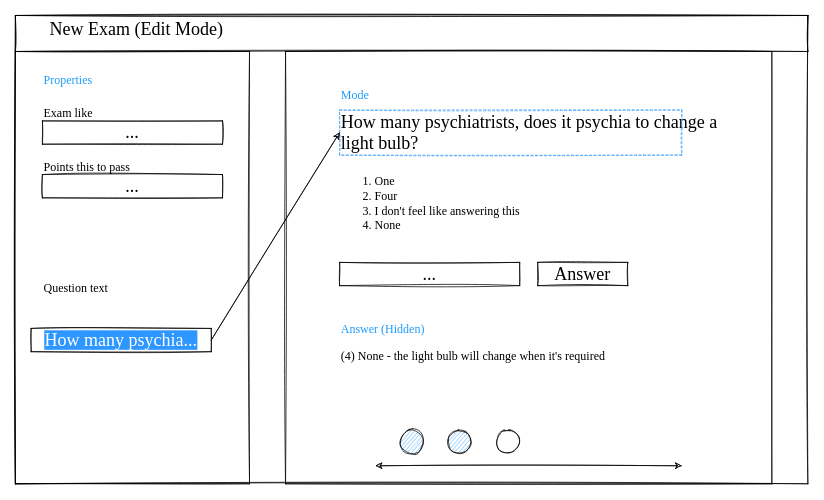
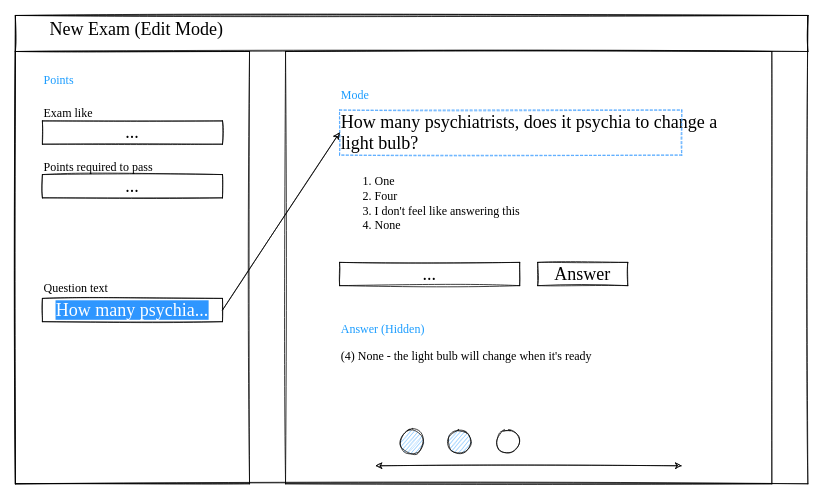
  <mxCell id="0" />
  <mxCell id="1" parent="0" />
  <mxCell id="2" value="" style="rounded=0;whiteSpace=wrap;html=1;fillColor=none;sketch=1;shadow=0;glass=0;" parent="1" vertex="1"><mxGeometry x="20" y="20" width="1056" height="624" as="geometry" /></mxCell>
  <mxCell id="3" value="" style="rounded=0;whiteSpace=wrap;html=1;fillColor=none;sketch=1;shadow=0;glass=0;" vertex="1" parent="1"><mxGeometry x="20" y="20" width="1056" height="48" as="geometry" /></mxCell>
  <mxCell id="4" value="New Exam (Edit Mode)" style="text;html=1;strokeColor=none;fillColor=none;align=left;verticalAlign=middle;whiteSpace=wrap;rounded=0;fontFamily=Comic Sans MS;fontSize=24;" vertex="1" parent="1"><mxGeometry x="64" y="29" width="552" height="20" as="geometry" /></mxCell>
  <mxCell id="5" value="" style="rounded=0;whiteSpace=wrap;html=1;fillColor=none;sketch=1;shadow=0;glass=0;" vertex="1" parent="1"><mxGeometry x="20" y="68" width="312" height="576" as="geometry" /></mxCell>
  <mxCell id="6" value="Exam like" style="text;html=1;strokeColor=none;fillColor=none;align=left;verticalAlign=middle;whiteSpace=wrap;rounded=0;fontFamily=Comic Sans MS;fontSize=16;" vertex="1" parent="1"><mxGeometry x="56" y="140" width="264" height="20" as="geometry" /></mxCell>
  <mxCell id="7" value="" style="rounded=0;whiteSpace=wrap;html=1;fillColor=none;sketch=1;shadow=0;glass=0;" vertex="1" parent="1"><mxGeometry x="380" y="68" width="648" height="576" as="geometry" /></mxCell>
  <mxCell id="8" value="Mode" style="text;html=1;strokeColor=none;fillColor=none;align=left;verticalAlign=middle;whiteSpace=wrap;rounded=0;fontFamily=Comic Sans MS;fontSize=16;fontColor=#1C9DFF;" vertex="1" parent="1"><mxGeometry x="452" y="116" width="264" height="20" as="geometry" /></mxCell>
  <mxCell id="9" value="How many psychiatrists, does it psychia to change a light bulb?" style="text;html=1;strokeColor=none;fillColor=none;align=left;verticalAlign=middle;whiteSpace=wrap;rounded=0;fontFamily=Comic Sans MS;fontSize=24;" vertex="1" parent="1"><mxGeometry x="452" y="140" width="504" height="72" as="geometry" /></mxCell>
  <mxCell id="10" value="&lt;div&gt;&lt;ol&gt;&lt;li&gt;One&lt;/li&gt;&lt;li&gt;Four&lt;/li&gt;&lt;li&gt;I don't feel like answering this&lt;/li&gt;&lt;li&gt;&lt;span&gt;None&lt;/span&gt;&lt;br&gt;&lt;/li&gt;&lt;/ol&gt;&lt;/div&gt;" style="text;html=1;strokeColor=none;fillColor=none;align=left;verticalAlign=middle;whiteSpace=wrap;rounded=0;fontFamily=Comic Sans MS;fontSize=16;" vertex="1" parent="1"><mxGeometry x="457" y="222" width="360" height="96" as="geometry" /></mxCell>
  <mxCell id="11" value="Answer (Hidden)" style="text;html=1;strokeColor=none;fillColor=none;align=left;verticalAlign=middle;whiteSpace=wrap;rounded=0;fontFamily=Comic Sans MS;fontSize=16;fontColor=#1C9DFF;" vertex="1" parent="1"><mxGeometry x="452" y="428" width="264" height="20" as="geometry" /></mxCell>
  <mxCell id="12" value="..." style="rounded=0;whiteSpace=wrap;html=1;fillColor=none;sketch=1;shadow=0;glass=0;fontFamily=Comic Sans MS;fontSize=24;align=center;" vertex="1" parent="1"><mxGeometry x="452" y="349" width="240" height="31" as="geometry" /></mxCell>
  <mxCell id="13" value="Answer" style="rounded=0;whiteSpace=wrap;html=1;fillColor=none;sketch=1;shadow=0;glass=0;fontFamily=Comic Sans MS;fontSize=24;align=center;" vertex="1" parent="1"><mxGeometry x="716" y="349" width="120" height="31" as="geometry" /></mxCell>
- <mxCell id="14" value="(4) None - the light bulb will change when it's required" style="text;html=1;strokeColor=none;fillColor=none;align=left;verticalAlign=middle;whiteSpace=wrap;rounded=0;fontFamily=Comic Sans MS;fontSize=16;" vertex="1" parent="1"><mxGeometry x="452" y="448" width="504" height="52" as="geometry" /></mxCell>
- <mxCell id="15" value="Properties" style="text;html=1;strokeColor=none;fillColor=none;align=left;verticalAlign=middle;whiteSpace=wrap;rounded=0;fontFamily=Comic Sans MS;fontSize=16;fontColor=#1C9DFF;" vertex="1" parent="1"><mxGeometry x="56" y="96" width="264" height="20" as="geometry" /></mxCell>
- <mxCell id="16" value="Points this to pass" style="text;html=1;strokeColor=none;fillColor=none;align=left;verticalAlign=middle;whiteSpace=wrap;rounded=0;fontFamily=Comic Sans MS;fontSize=16;" vertex="1" parent="1"><mxGeometry x="56" y="212" width="264" height="20" as="geometry" /></mxCell>
+ <mxCell id="14" value="(4) None - the light bulb will change when it's ready" style="text;html=1;strokeColor=none;fillColor=none;align=left;verticalAlign=middle;whiteSpace=wrap;rounded=0;fontFamily=Comic Sans MS;fontSize=16;" vertex="1" parent="1"><mxGeometry x="452" y="448" width="504" height="52" as="geometry" /></mxCell>
+ <mxCell id="15" value="Points" style="text;html=1;strokeColor=none;fillColor=none;align=left;verticalAlign=middle;whiteSpace=wrap;rounded=0;fontFamily=Comic Sans MS;fontSize=16;fontColor=#1C9DFF;" vertex="1" parent="1"><mxGeometry x="56" y="96" width="264" height="20" as="geometry" /></mxCell>
+ <mxCell id="16" value="Points required to pass" style="text;html=1;strokeColor=none;fillColor=none;align=left;verticalAlign=middle;whiteSpace=wrap;rounded=0;fontFamily=Comic Sans MS;fontSize=16;" vertex="1" parent="1"><mxGeometry x="56" y="212" width="264" height="20" as="geometry" /></mxCell>
  <mxCell id="17" value="..." style="rounded=0;whiteSpace=wrap;html=1;fillColor=none;sketch=1;shadow=0;glass=0;fontFamily=Comic Sans MS;fontSize=24;align=center;" vertex="1" parent="1"><mxGeometry x="56" y="160.5" width="240" height="31" as="geometry" /></mxCell>
  <mxCell id="18" value="..." style="rounded=0;whiteSpace=wrap;html=1;fillColor=none;sketch=1;shadow=0;glass=0;fontFamily=Comic Sans MS;fontSize=24;align=center;" vertex="1" parent="1"><mxGeometry x="56" y="232" width="240" height="31" as="geometry" /></mxCell>
  <mxCell id="19" value="" style="rounded=0;whiteSpace=wrap;html=1;fontFamily=Comic Sans MS;fontSize=16;align=left;noLabel=1;fontColor=none;fillColor=none;dashed=1;sketch=1;strokeColor=#409FFF;glass=0;shadow=0;" vertex="1" parent="1"><mxGeometry x="452" y="146" width="456" height="60" as="geometry" /></mxCell>
- <mxCell id="20" value="&lt;span style=&quot;background-color: rgb(46 , 150 , 255)&quot;&gt;&lt;font color=&quot;#ffffff&quot;&gt;How many psychia...&lt;/font&gt;&lt;/span&gt;" style="rounded=0;whiteSpace=wrap;html=1;fillColor=none;sketch=1;shadow=0;glass=0;fontFamily=Comic Sans MS;fontSize=24;align=center;" vertex="1" parent="1"><mxGeometry x="41" y="437" width="240" height="31" as="geometry" /></mxCell>
+ <mxCell id="20" value="&lt;span style=&quot;background-color: rgb(46 , 150 , 255)&quot;&gt;&lt;font color=&quot;#ffffff&quot;&gt;How many psychia...&lt;/font&gt;&lt;/span&gt;" style="rounded=0;whiteSpace=wrap;html=1;fillColor=none;sketch=1;shadow=0;glass=0;fontFamily=Comic Sans MS;fontSize=24;align=center;" vertex="1" parent="1"><mxGeometry x="56" y="397" width="240" height="31" as="geometry" /></mxCell>
  <mxCell id="21" value="" style="endArrow=classic;html=1;fontFamily=Comic Sans MS;fontSize=16;fontColor=none;sketch=1;entryX=0;entryY=0.5;entryDx=0;entryDy=0;exitX=1;exitY=0.5;exitDx=0;exitDy=0;" edge="1" parent="1" source="20" target="19"><mxGeometry width="50" height="50" relative="1" as="geometry"><mxPoint x="260" y="358" as="sourcePoint" /><mxPoint x="310" y="308" as="targetPoint" /></mxGeometry></mxCell>
  <mxCell id="22" value="Question text" style="text;html=1;strokeColor=none;fillColor=none;align=left;verticalAlign=middle;whiteSpace=wrap;rounded=0;fontFamily=Comic Sans MS;fontSize=16;" vertex="1" parent="1"><mxGeometry x="56" y="373" width="264" height="20" as="geometry" /></mxCell>
  <mxCell id="23" value="" style="endArrow=classic;startArrow=classic;html=1;fontFamily=Comic Sans MS;fontSize=16;fontColor=none;sketch=1;" edge="1" parent="1"><mxGeometry width="50" height="50" relative="1" as="geometry"><mxPoint x="500" y="620" as="sourcePoint" /><mxPoint x="908" y="620" as="targetPoint" /></mxGeometry></mxCell>
  <mxCell id="24" value="" style="ellipse;whiteSpace=wrap;html=1;aspect=fixed;rounded=0;shadow=0;glass=0;sketch=1;fontFamily=Comic Sans MS;fontSize=16;fontColor=none;align=left;fillColor=#59B2FF;" vertex="1" parent="1"><mxGeometry x="532" y="572" width="32" height="32" as="geometry" /></mxCell>
  <mxCell id="25" value="" style="ellipse;whiteSpace=wrap;html=1;aspect=fixed;rounded=0;shadow=0;glass=0;sketch=1;fontFamily=Comic Sans MS;fontSize=16;fontColor=none;align=left;fillColor=#59B2FF;" vertex="1" parent="1"><mxGeometry x="596" y="572" width="32" height="32" as="geometry" /></mxCell>
  <mxCell id="26" value="" style="ellipse;whiteSpace=wrap;html=1;aspect=fixed;rounded=0;shadow=0;glass=0;sketch=1;fontFamily=Comic Sans MS;fontSize=16;fontColor=none;align=left;fillColor=none;" vertex="1" parent="1"><mxGeometry x="660" y="572" width="32" height="32" as="geometry" /></mxCell>
